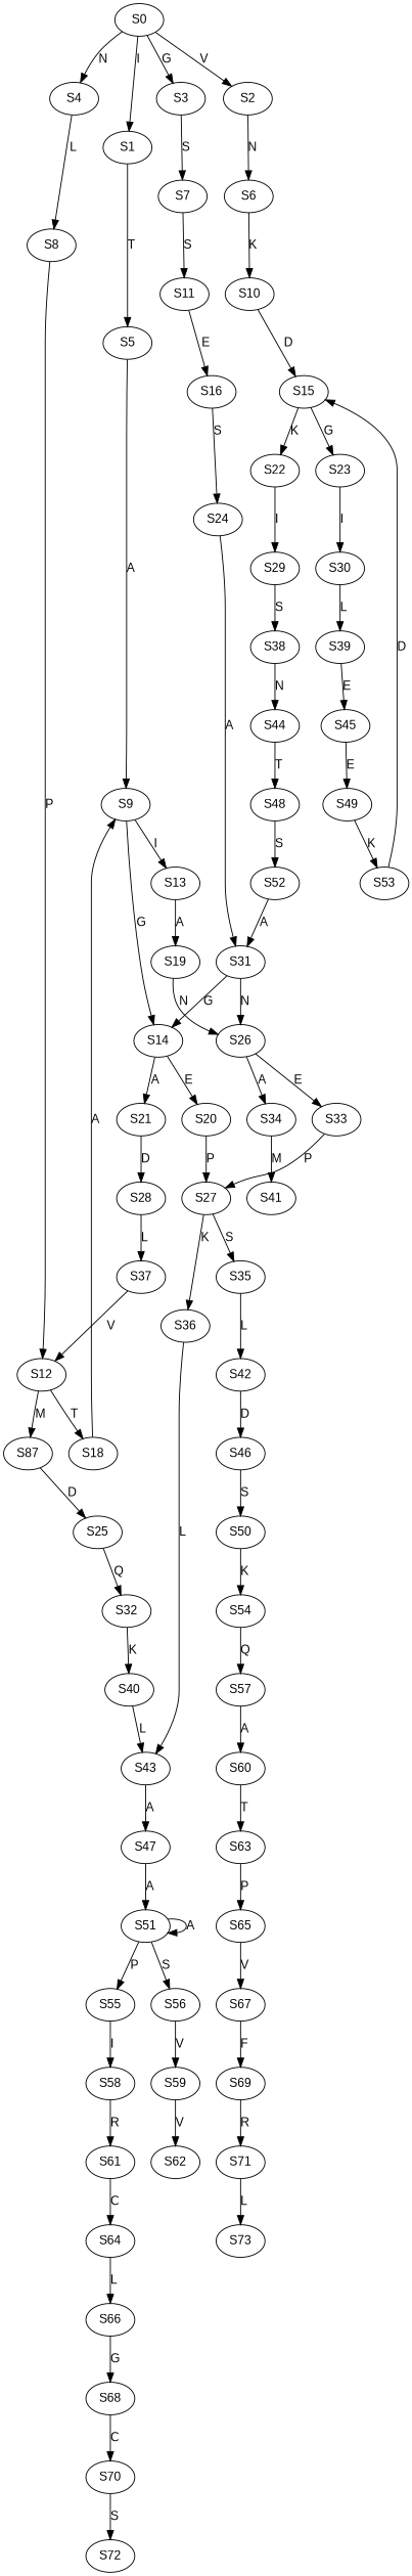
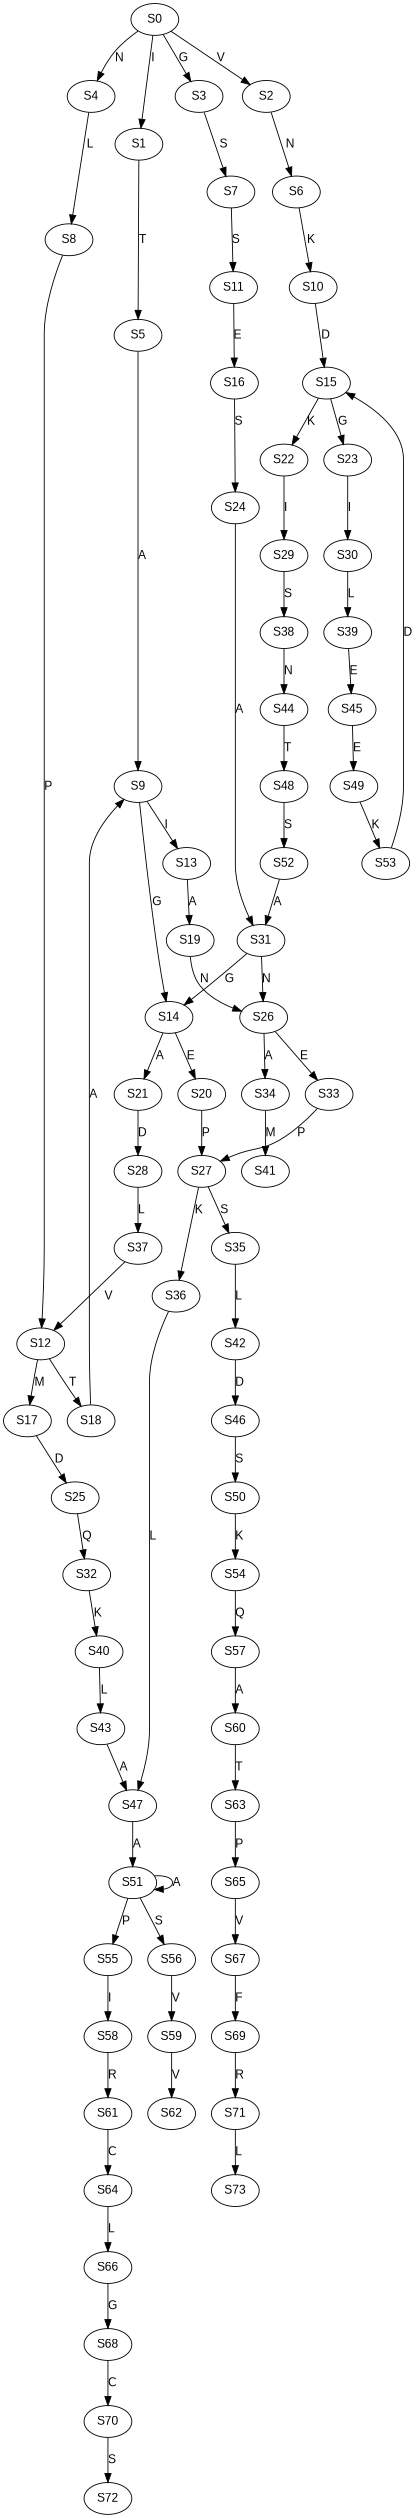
  strict digraph {
    fontname="Liberation Sans"
    node [fontname="Liberation Sans"]
    edge [fontname="Liberation Sans"]
    S0
    S1
    S2
    S3
    S4
    S5
    S6
    S7
    S8
    S9
    S10
    S11
    S12
    S13
    S14
    S15
    S16
-   S17 [label=S87]
+   S17
    S18
    S19
    S20
    S21
    S22
    S23
    S24
    S25
    S26
    S27
    S28
    S29
    S30
    S31
    S32
    S33
    S34
    S35
    S36
    S37
    S38
    S39
    S40
    S41
    S42
    S43
    S44
    S45
    S46
    S47
    S48
    S49
    S50
    S51
    S52
    S53
    S54
    S55
    S56
    S57
    S58
    S59
    S60
    S61
    S62
    S63
    S64
    S65
    S66
    S67
    S68
    S69
    S70
    S71
    S72
    S73
    S0 -> S1 [label=I]
    S0 -> S2 [label=V]
    S0 -> S3 [label=G]
    S0 -> S4 [label=N]
    S1 -> S5 [label=T]
    S2 -> S6 [label=N]
    S3 -> S7 [label=S]
    S4 -> S8 [label=L]
    S5 -> S9 [label=A]
    S6 -> S10 [label=K]
    S7 -> S11 [label=S]
    S8 -> S12 [label=P]
    S9 -> S13 [label=I]
    S9 -> S14 [label=G]
    S10 -> S15 [label=D]
    S11 -> S16 [label=E]
    S12 -> S17 [label=M]
    S12 -> S18 [label=T]
    S13 -> S19 [label=A]
    S14 -> S20 [label=E]
    S14 -> S21 [label=A]
    S15 -> S22 [label=K]
    S15 -> S23 [label=G]
    S16 -> S24 [label=S]
    S17 -> S25 [label=D]
    S18 -> S9 [label=A]
    S19 -> S26 [label=N]
    S20 -> S27 [label=P]
    S21 -> S28 [label=D]
    S22 -> S29 [label=I]
    S23 -> S30 [label=I]
    S24 -> S31 [label=A]
    S25 -> S32 [label=Q]
    S26 -> S33 [label=E]
    S26 -> S34 [label=A]
    S27 -> S35 [label=S]
    S27 -> S36 [label=K]
    S28 -> S37 [label=L]
    S29 -> S38 [label=S]
    S30 -> S39 [label=L]
    S31 -> S14 [label=G]
    S31 -> S26 [label=N]
    S32 -> S40 [label=K]
    S33 -> S27 [label=P]
    S34 -> S41 [label=M]
    S35 -> S42 [label=L]
-   S36 -> S43 [label=L]
+   S36 -> S47 [label=L]
    S37 -> S12 [label=V]
    S38 -> S44 [label=N]
    S39 -> S45 [label=E]
    S40 -> S43 [label=L]
    S42 -> S46 [label=D]
    S43 -> S47 [label=A]
    S44 -> S48 [label=T]
    S45 -> S49 [label=E]
    S46 -> S50 [label=S]
    S47 -> S51 [label=A]
    S48 -> S52 [label=S]
    S49 -> S53 [label=K]
    S50 -> S54 [label=K]
    S51 -> S51 [label=A]
    S51 -> S55 [label=P]
    S51 -> S56 [label=S]
    S52 -> S31 [label=A]
    S53 -> S15 [label=D]
    S54 -> S57 [label=Q]
    S55 -> S58 [label=I]
    S56 -> S59 [label=V]
    S57 -> S60 [label=A]
    S58 -> S61 [label=R]
    S59 -> S62 [label=V]
    S60 -> S63 [label=T]
    S61 -> S64 [label=C]
    S63 -> S65 [label=P]
    S64 -> S66 [label=L]
    S65 -> S67 [label=V]
    S66 -> S68 [label=G]
    S67 -> S69 [label=F]
    S68 -> S70 [label=C]
    S69 -> S71 [label=R]
    S70 -> S72 [label=S]
    S71 -> S73 [label=L]
  }
